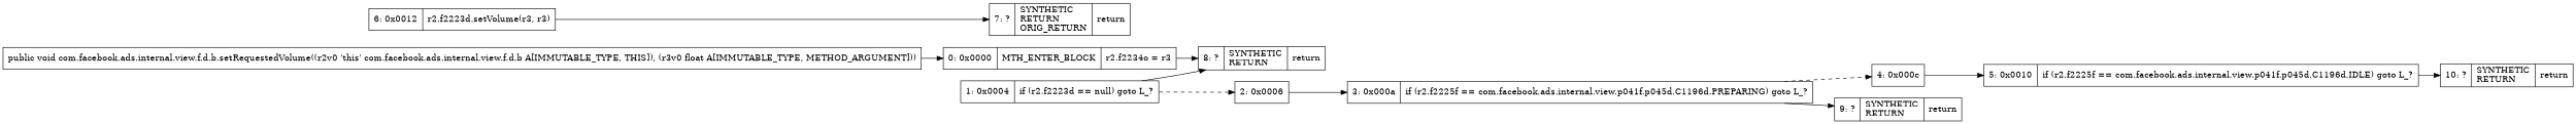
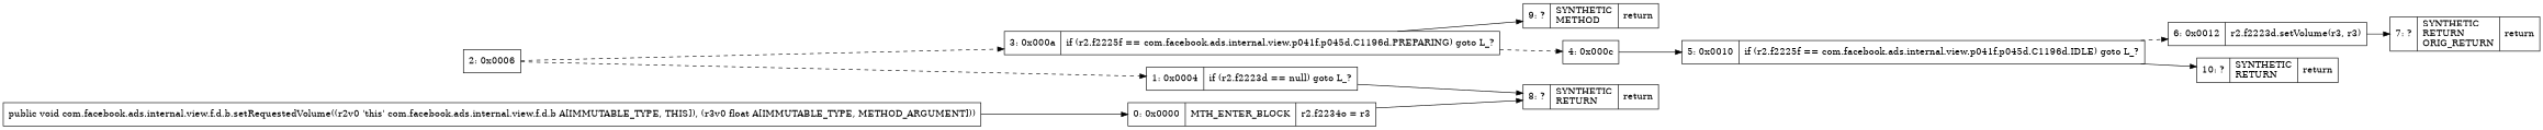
  digraph {
    rankdir=LR
    node [shape=record]
    n1 [label="{0\:\ 0x0000|MTH_ENTER_BLOCK\l|r2.f2234o = r3\l}"]
    n2 [label="{8\:\ ?|SYNTHETIC\lRETURN\l|return\l}"]
    n3 [label="{1\:\ 0x0004|if (r2.f2223d == null) goto L_?\l}"]
    n4 [label="{2\:\ 0x0006}"]
    n5 [label="{3\:\ 0x000a|if (r2.f2225f == com.facebook.ads.internal.view.p041f.p045d.C1196d.PREPARING) goto L_?\l}"]
    n6 [label="{4\:\ 0x000c}"]
-   n7 [label="{9\:\ ?|SYNTHETIC\lRETURN\l|return\l}"]
+   n7 [label="{9\:\ ?|SYNTHETIC\lMETHOD\l|return\l}"]
    n8 [label="{5\:\ 0x0010|if (r2.f2225f == com.facebook.ads.internal.view.p041f.p045d.C1196d.IDLE) goto L_?\l}"]
    n9 [label="{6\:\ 0x0012|r2.f2223d.setVolume(r3, r3)\l}"]
    n10 [label="{10\:\ ?|SYNTHETIC\lRETURN\l|return\l}"]
    n11 [label="{7\:\ ?|SYNTHETIC\lRETURN\lORIG_RETURN\l|return\l}"]
    n12 [label="{public void com.facebook.ads.internal.view.f.d.b.setRequestedVolume((r2v0 'this' com.facebook.ads.internal.view.f.d.b A[IMMUTABLE_TYPE, THIS]), (r3v0 float A[IMMUTABLE_TYPE, METHOD_ARGUMENT])) }"]
    n1 -> n2
    n3 -> n2
-   n3 -> n4 [style=dashed]
-   n4 -> n5
+   n4 -> n3 [style=dashed]
+   n4 -> n5 [style=dashed]
    n5 -> n6 [style=dashed]
    n5 -> n7
    n6 -> n8
+   n8 -> n9 [style=dashed]
    n8 -> n10
    n9 -> n11
    n12 -> n1
  }
